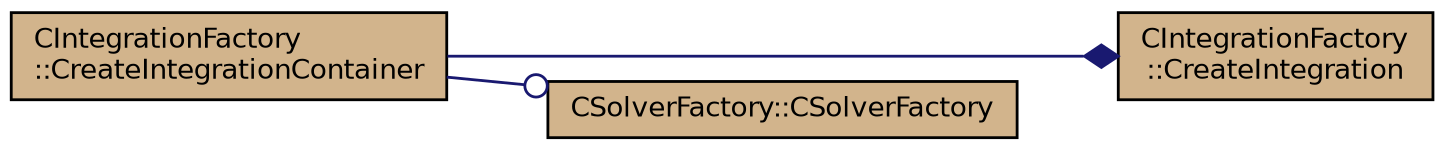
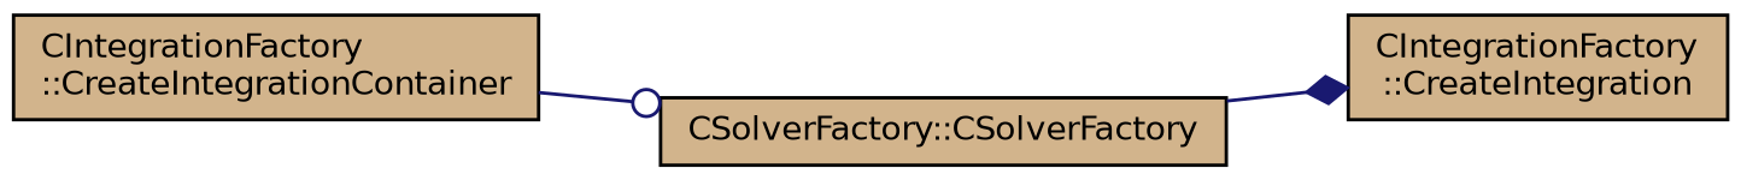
  digraph {
    rankdir=LR
    node [color=black fillcolor=tan fontname=Helvetica fontsize=10 shape=record style=filled]
    edge [color=midnightblue fontname=Helvetica fontsize=10 labelfontname=Helvetica labelfontsize=10 style=solid]
    n1 [fontcolor=black height=0.2 label="CIntegrationFactory\l::CreateIntegrationContainer" width=0.4]
    n2 [height=0.2 label="CIntegrationFactory\l::CreateIntegration" width=0.4]
    n3 [height=0.2 label="CSolverFactory::CSolverFactory" width=0.4]
-   n1 -> n2 [arrowhead=diamond]
+   n3 -> n2 [arrowhead=diamond]
    n1 -> n3 [arrowhead=odot]
  }
